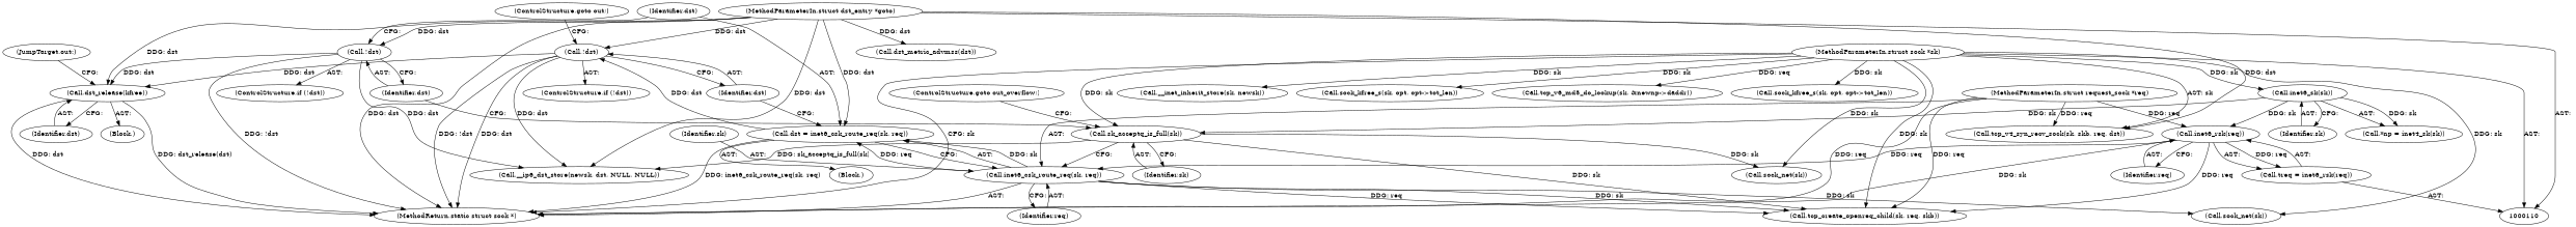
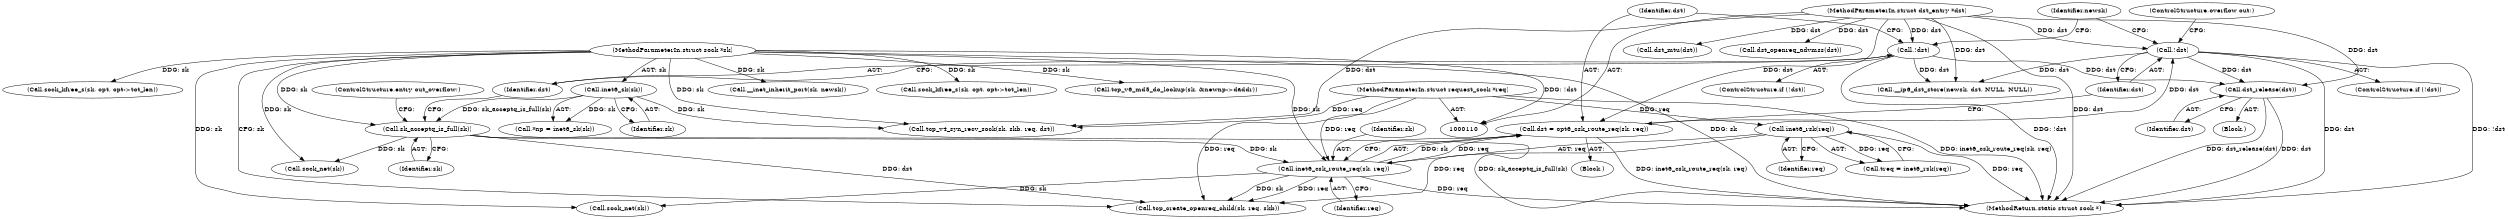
  digraph {
-   n1 [label="(Call,dst_release(kfree))"]
+   n1 [label="(Call,dst_release(dst))"]
    n2 [label="(MethodReturn,static struct sock *)"]
    n3 [label="(Block,)"]
    n4 [label="(Identifier,dst)"]
    n5 [label="(Call,!dst)"]
    n6 [label="(ControlStructure,if (!dst))"]
    n7 [label="(Identifier,dst)"]
    n8 [label="(Call,__ip6_dst_store(newsk, dst, NULL, NULL))"]
-   n9 [label="(Call,dst = inet6_csk_route_req(sk, req))"]
+   n9 [label="(Call,dst = opt6_csk_route_req(sk, req))"]
    n10 [label="(Call,inet6_csk_route_req(sk, req))"]
    n11 [label="(Block,)"]
    n12 [label="(Call,tcp_create_openreq_child(sk, req, skb))"]
    n13 [label="(Identifier,req)"]
    n14 [label="(Call,sock_net(sk))"]
    n15 [label="(Call,sk_acceptq_is_full(sk))"]
    n16 [label="(Identifier,sk)"]
    n17 [label="(Call,sock_net(sk))"]
    n18 [label="(Call,inet6_sk(sk))"]
-   n19 [label="(Call,*np = inet4_sk(sk))"]
+   n19 [label="(Call,*np = inet6_sk(sk))"]
    n20 [label="(Identifier,sk)"]
    n21 [label="(Call,tcp_v4_syn_recv_sock(sk, skb, req, dst))"]
    n22 [label="(MethodParameterIn,struct sock *sk)"]
-   n23 [label="(Call,__inet_inherit_store(sk, newsk))"]
+   n23 [label="(Call,__inet_inherit_port(sk, newsk))"]
    n24 [label="(Call,sock_kfree_s(sk, opt, opt->tot_len))"]
    n25 [label="(Call,tcp_v6_md5_do_lookup(sk, &newnp->daddr))"]
    n26 [label="(Call,sock_kfree_s(sk, opt, opt->tot_len))"]
    1000110
    n28 [label="(Call,inet6_rsk(req))"]
    n29 [label="(Call,treq = inet6_rsk(req))"]
    n30 [label="(Identifier,req)"]
    n31 [label="(MethodParameterIn,struct request_sock *req)"]
-   n32 [label="(MethodParameterIn,struct dst_entry *goto)"]
+   n32 [label="(MethodParameterIn,struct dst_entry *dst)"]
    n33 [label="(Call,!dst)"]
-   n35 [label="(Call,dst_metric_advmss(dst))"]
+   n34 [label="(Call,dst_mtu(dst))"]
+   n35 [label="(Call,dst_openreq_advmss(dst))"]
    n36 [label="(ControlStructure,if (!dst))"]
    n37 [label="(Identifier,dst)"]
+   n38 [label="(Identifier,newsk)"]
    n39 [label="(Identifier,sk)"]
-   n40 [label="(ControlStructure,goto out;)"]
-   n41 [label="(JumpTarget,out:)"]
-   n42 [label="(ControlStructure,goto out_overflow;)"]
+   n40 [label="(ControlStructure,overflow out;)"]
+   n42 [label="(ControlStructure,entry out_overflow;)"]
    n43 [label="(Identifier,dst)"]
    n1 -> n2 [label="DDG: dst_release(dst)"]
    n1 -> n2 [label="DDG: dst"]
    n1 -> n3 [label="AST: "]
    n1 -> n4 [label="CFG: "]
    n4 -> n1 [label="AST: "]
    n5 -> n1 [label="DDG: dst"]
    n5 -> n2 [label="DDG: dst"]
    n5 -> n2 [label="DDG: !dst"]
    n5 -> n6 [label="AST: "]
    n5 -> n7 [label="CFG: "]
    n5 -> n8 [label="DDG: dst"]
    n7 -> n5 [label="AST: "]
    n7 -> n9 [label="CFG: "]
    n9 -> n2 [label="DDG: inet6_csk_route_req(sk, req)"]
    n9 -> n5 [label="DDG: dst"]
    n9 -> n10 [label="CFG: "]
    n9 -> n11 [label="AST: "]
-   n10 -> n2 [label="AST: "]
+   n10 -> n2 [label="DDG: req"]
    n10 -> n9 [label="AST: "]
    n10 -> n9 [label="DDG: sk"]
    n10 -> n9 [label="DDG: req"]
    n10 -> n12 [label="DDG: sk"]
    n10 -> n12 [label="DDG: req"]
    n10 -> n13 [label="CFG: "]
    n10 -> n14 [label="DDG: sk"]
    n13 -> n10 [label="AST: "]
-   n15 -> n8 [label="DDG: sk_acceptq_is_full(sk)"]
-   n15 -> n10 [label="CFG: "]
-   n15 -> n12 [label="DDG: sk"]
+   n15 -> n2 [label="DDG: sk_acceptq_is_full(sk)"]
+   n15 -> n10 [label="DDG: sk"]
+   n15 -> n12 [label="DDG: dst"]
    n15 -> n16 [label="CFG: "]
    n15 -> n17 [label="DDG: sk"]
    n16 -> n15 [label="AST: "]
-   n18 -> n15 [label="DDG: sk"]
+   n18 -> n15 [label="DDG: sk_acceptq_is_full(sk)"]
    n18 -> n19 [label="AST: "]
    n18 -> n19 [label="DDG: sk"]
    n18 -> n20 [label="CFG: "]
-   n18 -> n28 [label="DDG: sk"]
+   n18 -> n21 [label="DDG: sk"]
    n20 -> n18 [label="AST: "]
-   n22 -> n2 [label="CFG: sk"]
-   n22 -> n12 [label="DDG: sk"]
+   n22 -> n2 [label="DDG: sk"]
+   n22 -> n10 [label="DDG: sk"]
+   n22 -> n12 [label="CFG: sk"]
    n22 -> n14 [label="DDG: sk"]
    n22 -> n15 [label="DDG: sk"]
    n22 -> n17 [label="DDG: sk"]
-   n22 -> n18 [label="DDG: sk"]
-   n22 -> n21 [label="AST: sk"]
+   n22 -> n18 [label="AST: sk"]
+   n22 -> n21 [label="DDG: sk"]
    n22 -> n23 [label="DDG: sk"]
    n22 -> n24 [label="DDG: sk"]
-   n22 -> n25 [label="DDG: req"]
+   n22 -> n25 [label="DDG: sk"]
    n22 -> n26 [label="DDG: sk"]
-   n22 -> 1000110 [label="AST: "]
-   n28 -> n2 [label="DDG: sk"]
-   n28 -> n10 [label="DDG: req"]
+   n22 -> 1000110 [label="DDG: !dst"]
+   n28 -> n2 [label="DDG: req"]
+   n28 -> n10 [label="AST: req"]
    n28 -> n12 [label="DDG: req"]
    n28 -> n29 [label="AST: "]
    n28 -> n29 [label="DDG: req"]
    n28 -> n30 [label="CFG: "]
-   n29 -> n28 [label="AST: "]
+   n29 -> n28 [label="CFG: "]
    n30 -> n28 [label="AST: "]
-   n31 -> n2 [label="DDG: req"]
-   n31 -> n10 [label="AST: "]
+   n31 -> n2 [label="DDG: inet6_csk_route_req(sk, req)"]
+   n31 -> n10 [label="DDG: req"]
    n31 -> n12 [label="DDG: req"]
    n31 -> n21 [label="DDG: req"]
-   n29 -> 1000110 [label="AST: "]
+   n31 -> 1000110 [label="AST: "]
    n31 -> n28 [label="DDG: req"]
    n32 -> n1 [label="DDG: dst"]
    n32 -> n2 [label="DDG: dst"]
    n32 -> n5 [label="DDG: dst"]
    n32 -> n8 [label="DDG: dst"]
    n32 -> n9 [label="DDG: dst"]
    n32 -> n21 [label="DDG: dst"]
    n32 -> 1000110 [label="AST: "]
    n32 -> n33 [label="DDG: dst"]
+   n32 -> n34 [label="DDG: dst"]
    n32 -> n35 [label="DDG: dst"]
    n33 -> n1 [label="DDG: dst"]
    n33 -> n2 [label="DDG: !dst"]
    n33 -> n8 [label="DDG: dst"]
    n33 -> n36 [label="AST: "]
    n33 -> n37 [label="CFG: "]
    n37 -> n15 [label="CFG: "]
    n37 -> n33 [label="AST: "]
+   n38 -> n5 [label="CFG: "]
+   n38 -> n33 [label="CFG: "]
    n39 -> n10 [label="AST: "]
    n40 -> n5 [label="CFG: "]
-   n41 -> n1 [label="CFG: "]
    n42 -> n15 [label="CFG: "]
    n43 -> n9 [label="AST: "]
    n43 -> n33 [label="CFG: "]
  }
